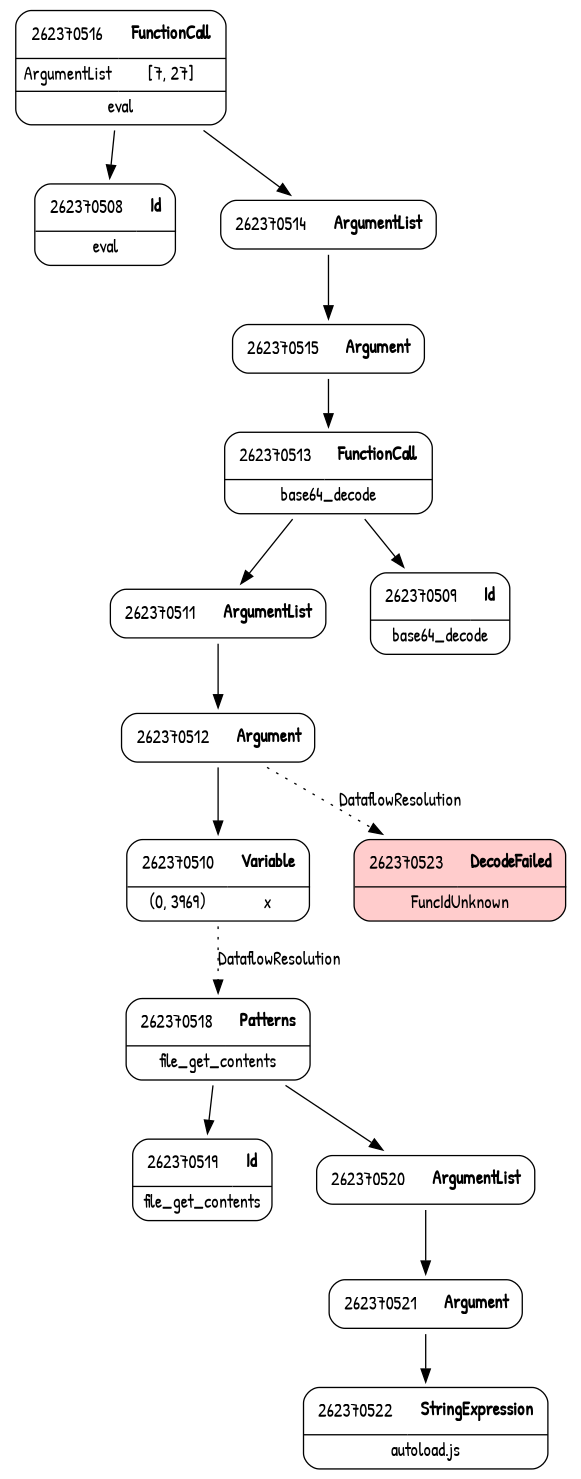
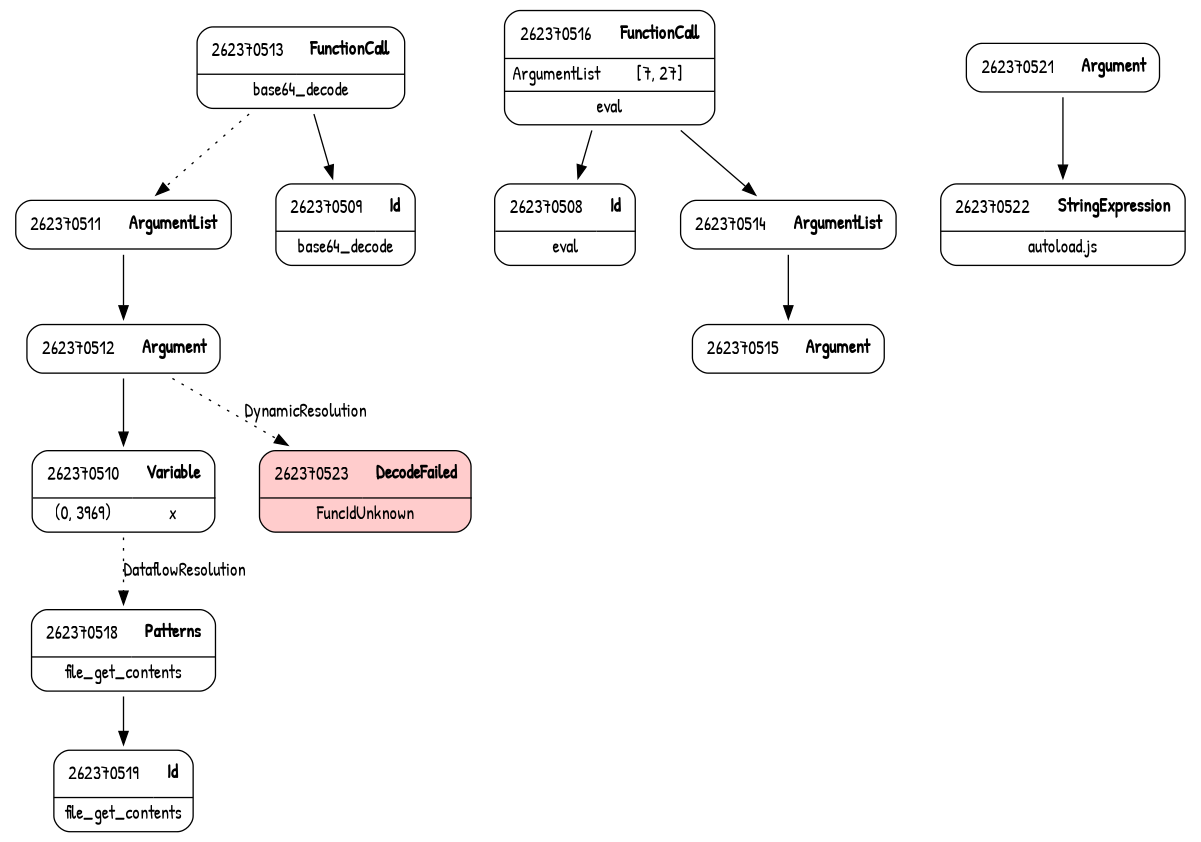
  digraph {
    fontname="Patrick Hand"
    node [fontname="Patrick Hand" shape=none]
    edge [fontname="Patrick Hand" weight=2]
    n1 [label=<<TABLE border='1' cellspacing='0' cellpadding='10' style='rounded' ><TR><TD border='0'>262370511</TD><TD border='0'><B>ArgumentList</B></TD></TR></TABLE>>]
    n2 [label=<<TABLE border='1' cellspacing='0' cellpadding='10' style='rounded' ><TR><TD border='0'>262370512</TD><TD border='0'><B>Argument</B></TD></TR></TABLE>>]
    n3 [label=<<TABLE border='1' cellspacing='0' cellpadding='10' style='rounded' ><TR><TD border='0'>262370510</TD><TD border='0'><B>Variable</B></TD></TR><HR/><TR><TD border='0' cellpadding='5'>(0, 3969)</TD><TD border='0' cellpadding='5'>x</TD></TR></TABLE>>]
    n4 [label=<<TABLE border='1' cellspacing='0' cellpadding='10' style='rounded' bgcolor='#FFCCCC' ><TR><TD border='0'>262370523</TD><TD border='0'><B>DecodeFailed</B></TD></TR><HR/><TR><TD border='0' cellpadding='5' colspan='2'>FuncIdUnknown</TD></TR></TABLE>>]
    n5 [label=<<TABLE border='1' cellspacing='0' cellpadding='10' style='rounded' ><TR><TD border='0'>262370518</TD><TD border='0'><B>Patterns</B></TD></TR><HR/><TR><TD border='0' cellpadding='5' colspan='2'>file_get_contents</TD></TR></TABLE>>]
    n6 [label=<<TABLE border='1' cellspacing='0' cellpadding='10' style='rounded' ><TR><TD border='0'>262370519</TD><TD border='0'><B>Id</B></TD></TR><HR/><TR><TD border='0' cellpadding='5' colspan='2'>file_get_contents</TD></TR></TABLE>>]
-   n7 [label=<<TABLE border='1' cellspacing='0' cellpadding='10' style='rounded' ><TR><TD border='0'>262370520</TD><TD border='0'><B>ArgumentList</B></TD></TR></TABLE>>]
    n8 [label=<<TABLE border='1' cellspacing='0' cellpadding='10' style='rounded' ><TR><TD border='0'>262370509</TD><TD border='0'><B>Id</B></TD></TR><HR/><TR><TD border='0' cellpadding='5' colspan='2'>base64_decode</TD></TR></TABLE>>]
    n9 [label=<<TABLE border='1' cellspacing='0' cellpadding='10' style='rounded' ><TR><TD border='0'>262370508</TD><TD border='0'><B>Id</B></TD></TR><HR/><TR><TD border='0' cellpadding='5' colspan='2'>eval</TD></TR></TABLE>>]
    n10 [label=<<TABLE border='1' cellspacing='0' cellpadding='10' style='rounded' ><TR><TD border='0'>262370515</TD><TD border='0'><B>Argument</B></TD></TR></TABLE>>]
    n11 [label=<<TABLE border='1' cellspacing='0' cellpadding='10' style='rounded' ><TR><TD border='0'>262370513</TD><TD border='0'><B>FunctionCall</B></TD></TR><HR/><TR><TD border='0' cellpadding='5' colspan='2'>base64_decode</TD></TR></TABLE>>]
    n12 [label=<<TABLE border='1' cellspacing='0' cellpadding='10' style='rounded' ><TR><TD border='0'>262370514</TD><TD border='0'><B>ArgumentList</B></TD></TR></TABLE>>]
    n13 [label=<<TABLE border='1' cellspacing='0' cellpadding='10' style='rounded' ><TR><TD border='0'>262370521</TD><TD border='0'><B>Argument</B></TD></TR></TABLE>>]
    n14 [label=<<TABLE border='1' cellspacing='0' cellpadding='10' style='rounded' ><TR><TD border='0'>262370522</TD><TD border='0'><B>StringExpression</B></TD></TR><HR/><TR><TD border='0' cellpadding='5' colspan='2'>autoload.js</TD></TR></TABLE>>]
    n15 [label=<<TABLE border='1' cellspacing='0' cellpadding='10' style='rounded' ><TR><TD border='0'>262370516</TD><TD border='0'><B>FunctionCall</B></TD></TR><HR/><TR><TD border='0' cellpadding='5'>ArgumentList</TD><TD border='0' cellpadding='5'>[7, 27]</TD></TR><HR/><TR><TD border='0' cellpadding='5' colspan='2'>eval</TD></TR></TABLE>>]
    n1 -> n2
    n2 -> n3
-   n2 -> n4 [label=DataflowResolution style=dotted weight=""]
+   n2 -> n4 [label=DynamicResolution style=dotted weight=""]
    n3 -> n5 [label=DataflowResolution style=dotted weight=""]
    n5 -> n6
-   n5 -> n7
-   n7 -> n13
-   n10 -> n11
-   n11 -> n1
+   n11 -> n1 [style=dotted]
    n11 -> n8
    n12 -> n10
    n13 -> n14
    n15 -> n9
    n15 -> n12
  }
